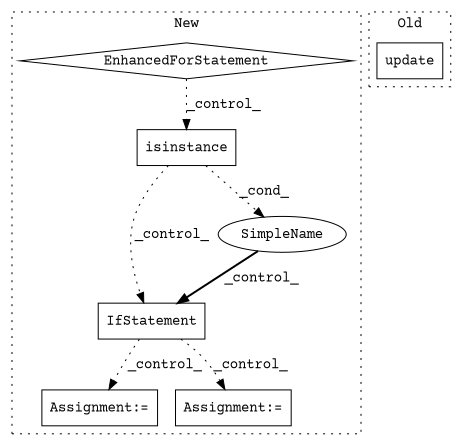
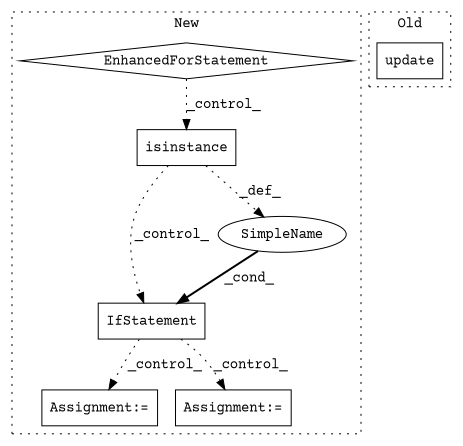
  digraph {
    fontname="Courier Prime"
    node [a=32 fontname="Courier Prime" l=1 shape=box]
    edge [fontname="Courier Prime" style=dotted]
    n1 [l="11,1" label=isinstance s="2818,2838"]
    n2 [a=25 l="4,2" label=IfStatement s="2814,2839"]
    n3 [a=7 label="Assignment:=" s=2860]
    n4 [a=42 label=SimpleName shape=ellipse l=""]
    n5 [a=7 label="Assignment:=" s=2942]
    n6 [a=70 l="63,2" label=EnhancedForStatement s="2718,2804" shape=diamond]
    n7 [l="18,-5" label=update s="1747,1896"]
    subgraph cluster_1 {
      label=New
      style=dotted
      n1
      n2
      n3
      n4
      n5
      n6
    }
    subgraph cluster_2 {
      label=Old
      style=dotted
      n7
    }
    n1 -> n2 [label=_control_]
-   n1 -> n4 [label=_cond_]
+   n1 -> n4 [label=_def_]
    n2 -> n3 [label=_control_]
    n2 -> n5 [label=_control_]
-   n4 -> n2 [label=_control_ style=bold]
+   n4 -> n2 [label=_cond_ style=bold]
    n6 -> n1 [label=_control_]
  }
